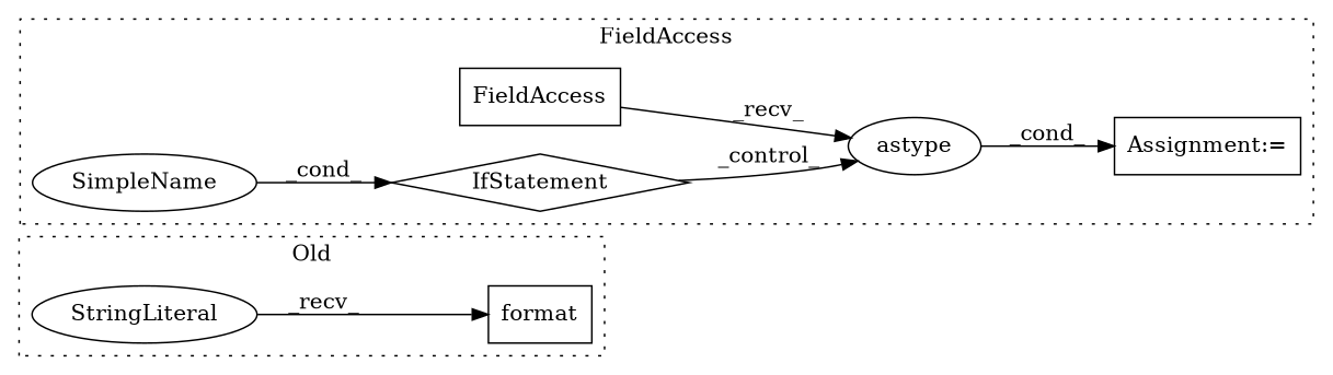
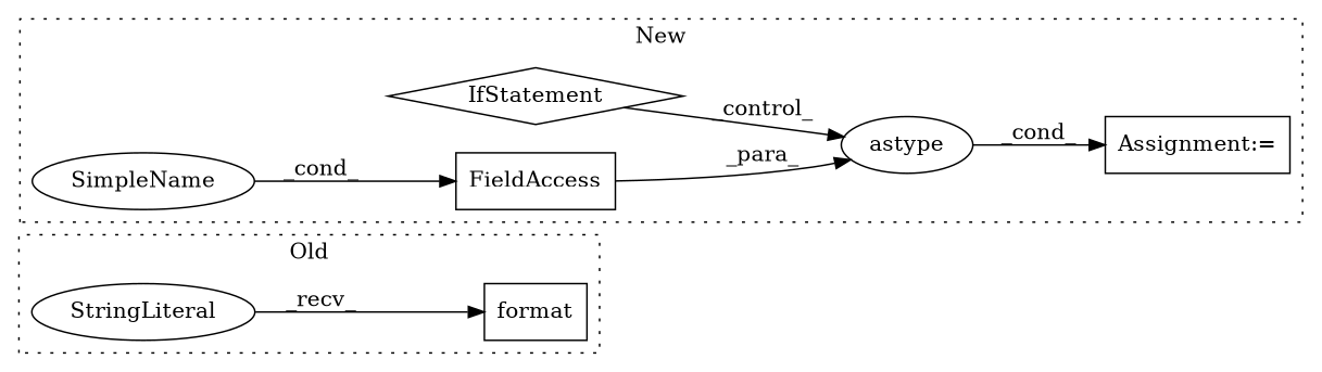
  digraph {
    rankdir=LR
    node [a=32 l="7,1" shape=box]
    n1 [label=format s="6979,7033"]
    n2 [a=45 l=54 label=StringLiteral s=6924 shape=ellipse]
    n3 [label=astype s="7043,7063" shape=ellipse]
    n4 [a=7 l=2 label="Assignment:=" s=7087]
    n5 [a=22 l=13 label=FieldAccess s=7050]
    n6 [a=25 l="4,2" label=IfStatement s="6870,6898" shape=diamond]
    n7 [a=42 label=SimpleName shape=ellipse l=""]
    subgraph cluster_1 {
      label=Old
      style=dotted
      n1
      n2
    }
    subgraph cluster_2 {
-     label=FieldAccess
+     label=New
      style=dotted
      n3
      n4
      n5
      n6
      n7
    }
    n2 -> n1 [label=_recv_]
    n3 -> n4 [label=_cond_]
-   n5 -> n3 [label=_recv_]
+   n5 -> n3 [label=_para_]
    n6 -> n3 [label=_control_]
-   n7 -> n6 [label=_cond_]
+   n7 -> n5 [label=_cond_]
  }
